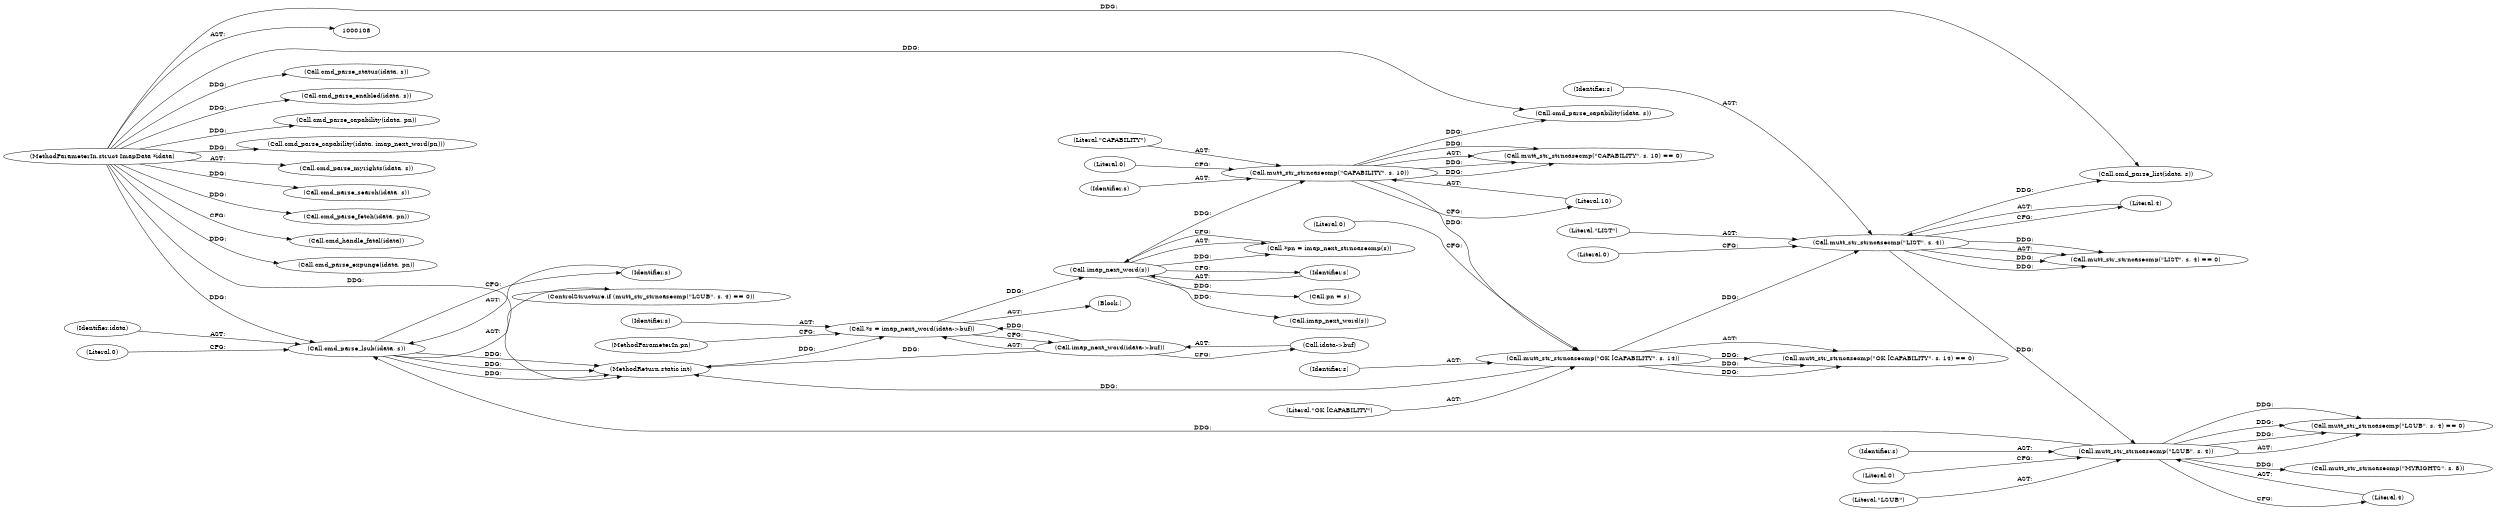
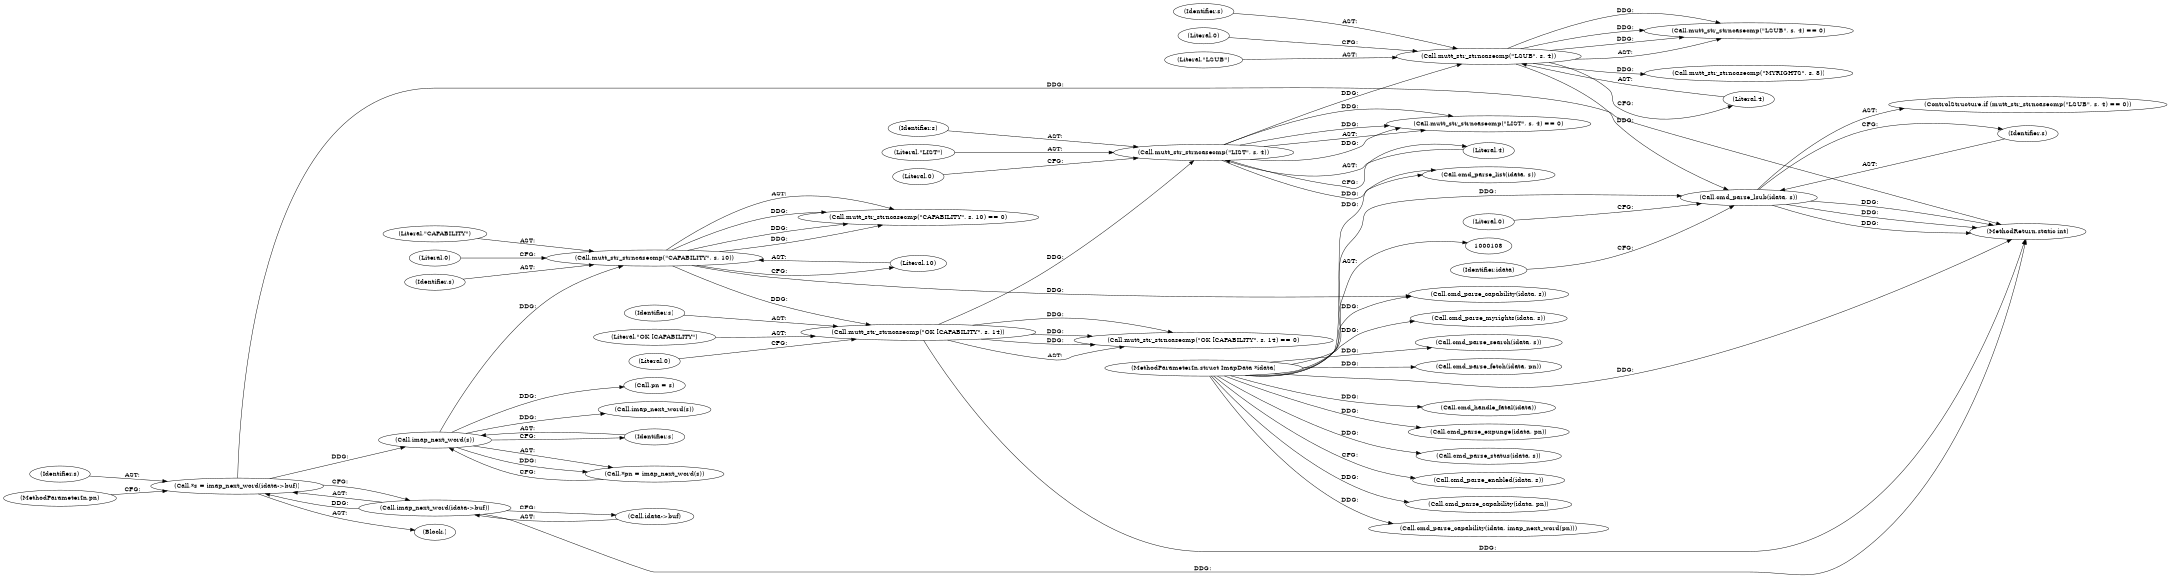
  digraph {
    rankdir=LR
    n1 [label="(Call,cmd_parse_lsub(idata, s))"]
    n2 [label="(Identifier,s)"]
    n3 [label="(ControlStructure,if (mutt_str_strncasecmp(\"LSUB\", s, 4) == 0))"]
    n4 [label="(MethodReturn,static int)"]
    n5 [label="(MethodParameterIn,struct ImapData *idata)"]
    n6 [label="(Call,cmd_parse_status(idata, s))"]
    n7 [label="(Call,cmd_parse_enabled(idata, s))"]
    n8 [label="(Call,cmd_parse_capability(idata, pn))"]
    n9 [label="(Call,cmd_parse_capability(idata, imap_next_word(pn)))"]
    n10 [label="(Call,cmd_parse_capability(idata, s))"]
    n11 [label="(Call,cmd_parse_myrights(idata, s))"]
    n12 [label="(Call,cmd_parse_search(idata, s))"]
    n13 [label="(Call,cmd_parse_fetch(idata, pn))"]
    n14 [label="(Call,cmd_handle_fatal(idata))"]
    n15 [label="(Call,cmd_parse_expunge(idata, pn))"]
    n16 [label="(Call,cmd_parse_list(idata, s))"]
    1000108
    n18 [label="(Call,mutt_str_strncasecmp(\"LSUB\", s, 4))"]
    n19 [label="(Call,mutt_str_strncasecmp(\"LSUB\", s, 4) == 0)"]
    n20 [label="(Call,mutt_str_strncasecmp(\"MYRIGHTS\", s, 8))"]
    n21 [label="(Literal,4)"]
    n22 [label="(Call,mutt_str_strncasecmp(\"LIST\", s, 4))"]
    n23 [label="(Call,mutt_str_strncasecmp(\"LIST\", s, 4) == 0)"]
    n24 [label="(Literal,4)"]
    n25 [label="(Call,mutt_str_strncasecmp(\"OK [CAPABILITY\", s, 14))"]
    n26 [label="(Call,mutt_str_strncasecmp(\"OK [CAPABILITY\", s, 14) == 0)"]
    n27 [label="(Call,mutt_str_strncasecmp(\"CAPABILITY\", s, 10))"]
    n28 [label="(Literal,10)"]
    n29 [label="(Call,mutt_str_strncasecmp(\"CAPABILITY\", s, 10) == 0)"]
    n30 [label="(Call,imap_next_word(s))"]
    n31 [label="(Call,pn = s)"]
    n32 [label="(Call,imap_next_word(s))"]
    n33 [label="(Identifier,s)"]
-   n34 [label="(Call,*pn = imap_next_strncasecmp(s))"]
+   n34 [label="(Call,*pn = imap_next_word(s))"]
    n35 [label="(Call,*s = imap_next_word(idata->buf))"]
    n36 [label="(Call,imap_next_word(idata->buf))"]
    n37 [label="(Block,)"]
    n38 [label="(Call,idata->buf)"]
    n39 [label="(Identifier,s)"]
    n40 [label="(Literal,\"OK [CAPABILITY\")"]
    n41 [label="(Literal,0)"]
    n42 [label="(Literal,0)"]
    n43 [label="(Identifier,s)"]
    n44 [label="(Literal,0)"]
    n45 [label="(Literal,0)"]
    n46 [label="(Literal,0)"]
    n47 [label="(Identifier,s)"]
    n48 [label="(Identifier,s)"]
    n49 [label="(Identifier,idata)"]
    n50 [label="(Literal,\"LSUB\")"]
    n51 [label="(Identifier,s)"]
    n52 [label="(Literal,\"LIST\")"]
    n53 [label="(MethodParameterIn,pn)"]
    n54 [label="(Literal,\"CAPABILITY\")"]
    n1 -> n2 [label="CFG: "]
    n1 -> n3 [label="AST: "]
    n1 -> n4 [label="DDG: "]
    n1 -> n4 [label="DDG: "]
    n1 -> n4 [label="DDG: "]
    n2 -> n1 [label="AST: "]
    n5 -> n1 [label="DDG: "]
    n5 -> n4 [label="DDG: "]
    n5 -> n6 [label="DDG: "]
-   n5 -> n7 [label="DDG: "]
+   n5 -> n7 [label="CFG: "]
    n5 -> n8 [label="DDG: "]
    n5 -> n9 [label="DDG: "]
    n5 -> n10 [label="DDG: "]
-   n5 -> n11 [label="AST: "]
+   n5 -> n11 [label="DDG: "]
    n5 -> n12 [label="DDG: "]
    n5 -> n13 [label="DDG: "]
-   n5 -> n14 [label="CFG: "]
+   n5 -> n14 [label="DDG: "]
    n5 -> n15 [label="DDG: "]
    n5 -> n16 [label="DDG: "]
    n5 -> 1000108 [label="AST: "]
    n18 -> n1 [label="DDG: "]
    n18 -> n19 [label="AST: "]
    n18 -> n19 [label="DDG: "]
    n18 -> n19 [label="DDG: "]
    n18 -> n19 [label="DDG: "]
    n18 -> n20 [label="DDG: "]
    n18 -> n21 [label="CFG: "]
    n21 -> n18 [label="AST: "]
    n22 -> n16 [label="DDG: "]
    n22 -> n18 [label="DDG: "]
    n22 -> n23 [label="AST: "]
    n22 -> n23 [label="DDG: "]
    n22 -> n23 [label="DDG: "]
    n22 -> n23 [label="DDG: "]
    n22 -> n24 [label="CFG: "]
    n24 -> n22 [label="AST: "]
    n25 -> n4 [label="DDG: "]
    n25 -> n22 [label="DDG: "]
    n25 -> n26 [label="AST: "]
    n25 -> n26 [label="DDG: "]
    n25 -> n26 [label="DDG: "]
    n25 -> n26 [label="DDG: "]
    n27 -> n10 [label="DDG: "]
    n27 -> n25 [label="DDG: "]
    n27 -> n28 [label="CFG: "]
    n27 -> n29 [label="AST: "]
    n27 -> n29 [label="DDG: "]
    n27 -> n29 [label="DDG: "]
    n27 -> n29 [label="DDG: "]
    n28 -> n27 [label="AST: "]
    n30 -> n27 [label="DDG: "]
    n30 -> n31 [label="DDG: "]
    n30 -> n32 [label="DDG: "]
    n30 -> n33 [label="CFG: "]
    n30 -> n34 [label="AST: "]
    n30 -> n34 [label="DDG: "]
    n33 -> n30 [label="AST: "]
    n34 -> n30 [label="CFG: "]
-   n4 -> n35 [label="DDG: "]
+   n35 -> n4 [label="DDG: "]
    n35 -> n30 [label="DDG: "]
    n35 -> n36 [label="CFG: "]
    n35 -> n37 [label="AST: "]
    n36 -> n4 [label="DDG: "]
    n36 -> n35 [label="AST: "]
    n36 -> n35 [label="DDG: "]
    n36 -> n38 [label="CFG: "]
    n38 -> n36 [label="AST: "]
    n39 -> n35 [label="AST: "]
    n40 -> n25 [label="AST: "]
    n41 -> n25 [label="CFG: "]
    n42 -> n22 [label="CFG: "]
    n43 -> n18 [label="AST: "]
    n44 -> n27 [label="CFG: "]
    n45 -> n18 [label="CFG: "]
    n46 -> n1 [label="CFG: "]
    n47 -> n27 [label="AST: "]
    n48 -> n22 [label="AST: "]
-   n49 -> n1 [label="AST: "]
+   n49 -> n1 [label="CFG: "]
    n50 -> n18 [label="AST: "]
    n51 -> n25 [label="AST: "]
    n52 -> n22 [label="AST: "]
    n53 -> n35 [label="CFG: "]
    n54 -> n27 [label="AST: "]
  }
